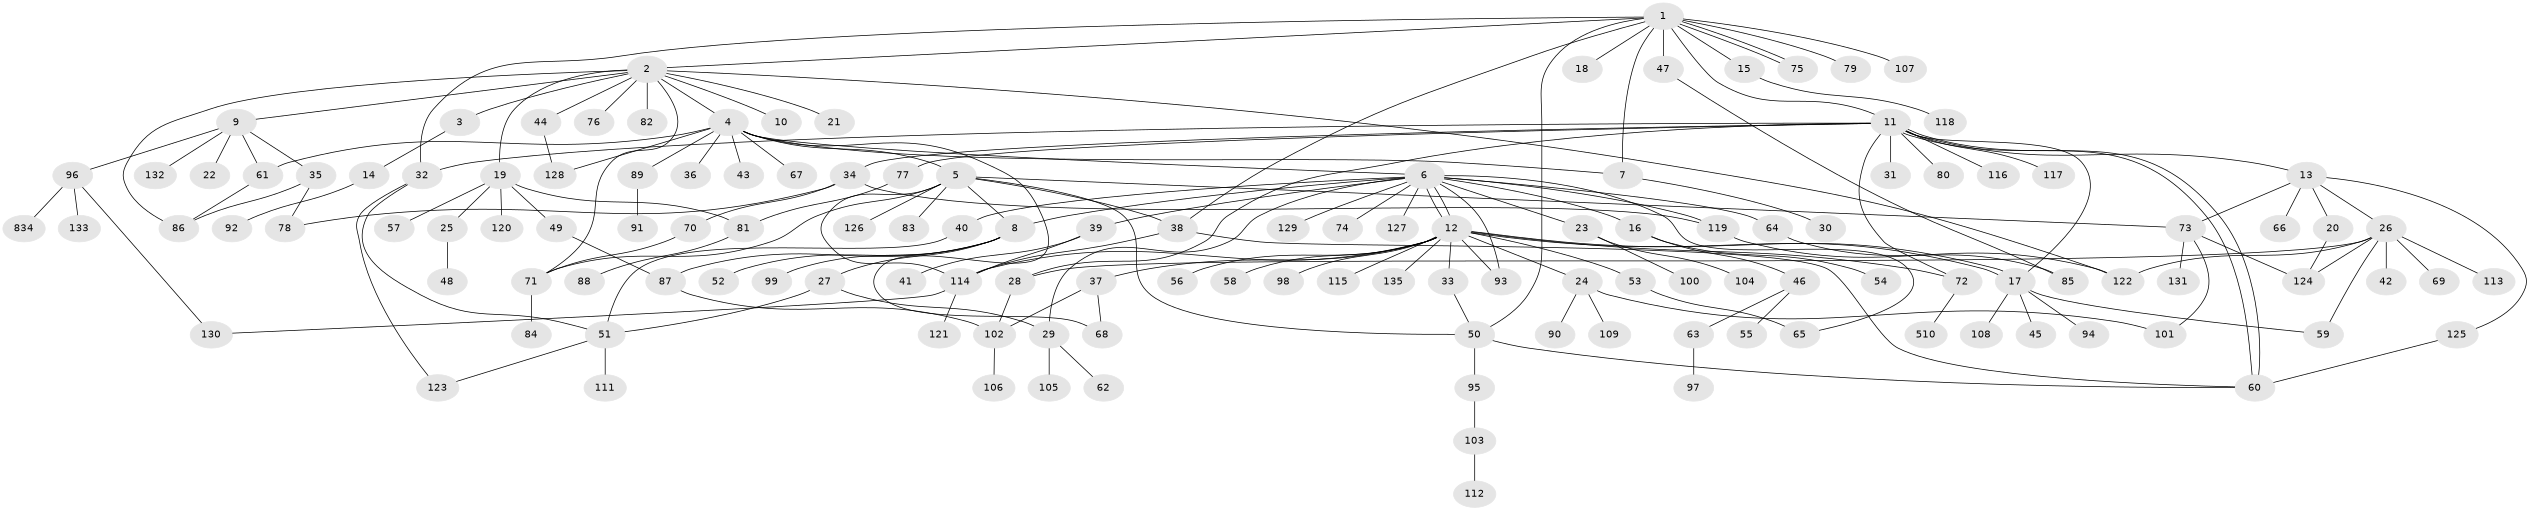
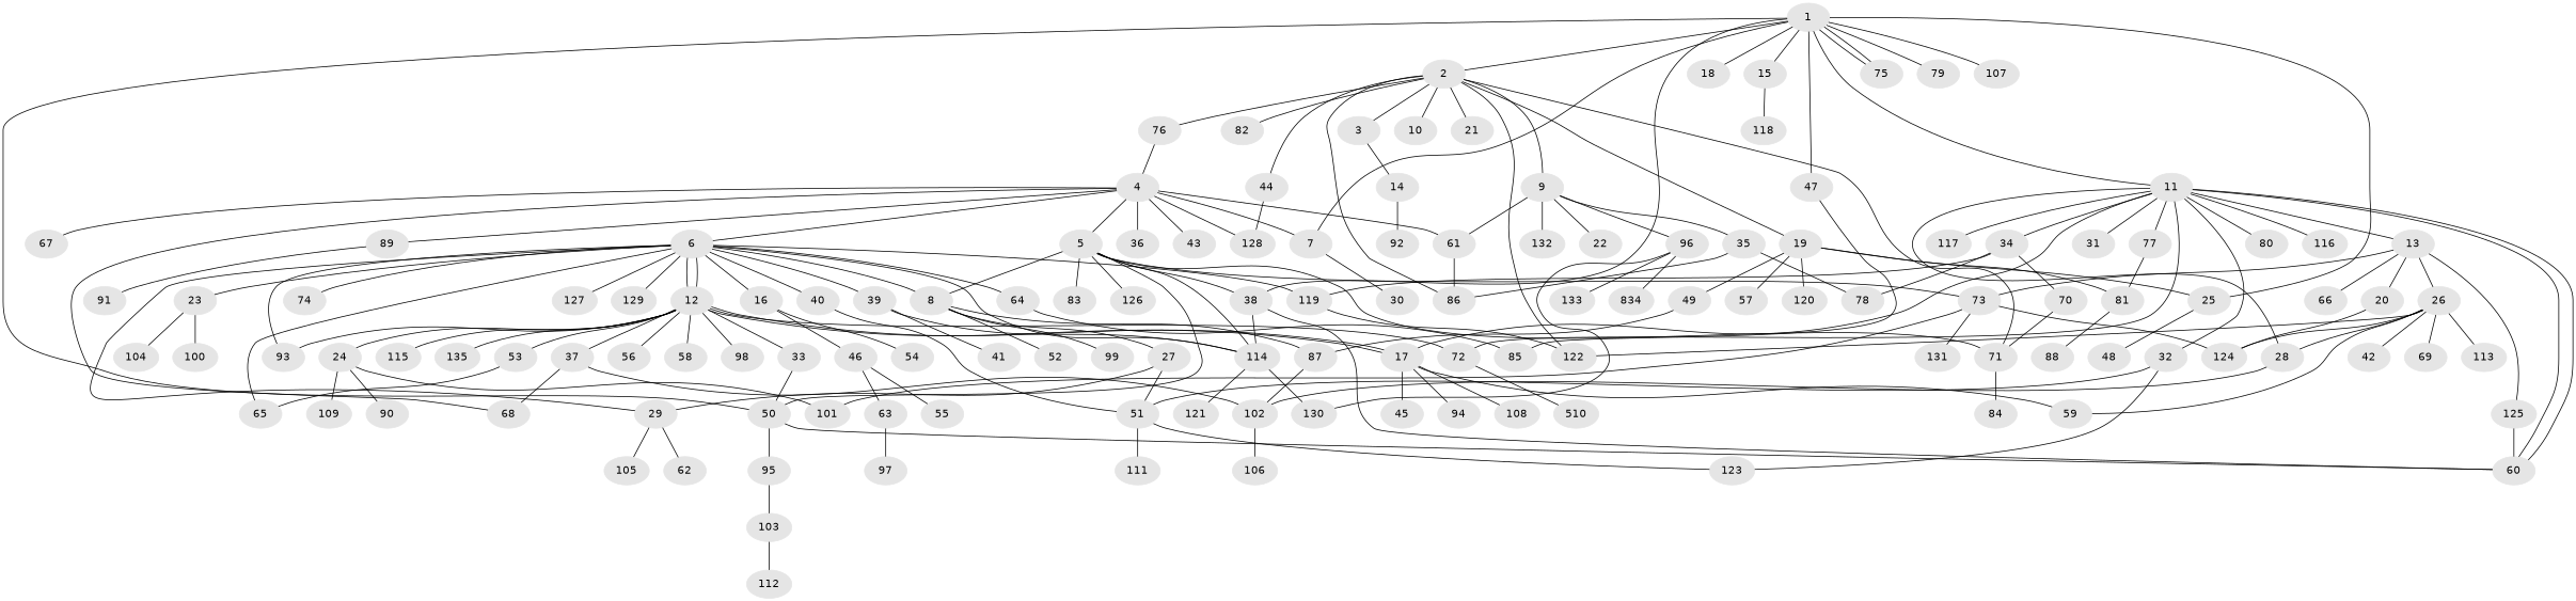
  graph {
    fontname="DejaVu Sans"
    node [color=gray90 fontname="DejaVu Sans" style=filled]
    edge [fontname="DejaVu Sans"]
    1
    2
    7
    11
    15
    18
    32
    38
    47
    50
    75
    79
    107
    3
    4
    9
    10
    19
    21
    44
    71
    76
    82
    86
    122
    30
    13
    17
    28
    31
    34
    60
    72
    77
    80
    116
    117
    118
    51
    123
    114
    85
    95
    14
    5
    6
    36
    43
    61
    67
    68
    89
    128
    22
    35
    96
    132
    25
    49
    57
    81
    120
    23
    100
    104
    84
    92
    8
    73
    83
    126
    12
    16
    29
    39
    40
    64
    65
    74
    93
    119
    127
    129
    91
    27
    52
    87
    99
    124
    101
    131
    130
    121
    24
    33
    37
    53
    56
    58
    98
    115
    135
    46
    54
    62
    105
    41
    102
    78
    133
    n111 [label=834]
    20
    26
    66
    125
    45
    59
    94
    108
    70
    n121 [label=510]
    90
    109
    42
    69
    113
    55
    63
    48
    88
    111
    106
    97
    103
    112
    1 -- 2
    1 -- 7
    1 -- 11
    1 -- 15
    1 -- 18
-   1 -- 32
+   1 -- 25
    1 -- 38
    1 -- 47
    1 -- 50
    1 -- 75
    1 -- 75
    1 -- 79
    1 -- 107
    2 -- 3
-   2 -- 4
+   76 -- 4
    2 -- 9
    2 -- 10
    2 -- 19
    2 -- 21
    2 -- 44
    2 -- 71
    2 -- 76
    2 -- 82
    2 -- 86
    2 -- 122
    7 -- 30
    11 -- 32
    11 -- 13
    11 -- 17
    11 -- 28
    11 -- 31
    11 -- 34
    11 -- 60
    11 -- 60
    11 -- 72
    11 -- 77
    11 -- 80
    11 -- 116
    11 -- 117
    15 -- 118
    32 -- 51
    32 -- 123
    38 -- 60
    38 -- 114
    47 -- 85
    50 -- 60
    50 -- 95
    3 -- 14
    4 -- 7
    4 -- 5
    4 -- 6
    4 -- 36
    4 -- 43
    4 -- 61
    4 -- 67
    4 -- 68
    4 -- 89
    4 -- 128
    9 -- 61
    9 -- 22
    9 -- 35
    9 -- 96
    9 -- 132
    19 -- 25
    19 -- 49
    19 -- 57
    19 -- 81
    19 -- 120
    44 -- 128
    71 -- 84
    13 -- 73
    13 -- 20
    13 -- 26
    13 -- 66
    13 -- 125
    17 -- 45
    17 -- 59
    17 -- 94
    17 -- 108
    28 -- 102
    34 -- 119
    34 -- 78
    34 -- 70
    72 -- n121
    77 -- 81
    51 -- 123
    51 -- 111
    114 -- 130
    114 -- 121
    95 -- 103
    14 -- 92
    5 -- 38
    5 -- 50
    5 -- 71
    5 -- 114
    5 -- 8
    5 -- 73
    5 -- 83
    5 -- 126
    6 -- 23
    6 -- 8
    6 -- 12
    6 -- 12
    6 -- 16
    6 -- 29
    6 -- 39
    6 -- 40
    6 -- 64
    6 -- 65
    6 -- 74
    6 -- 93
    6 -- 119
    6 -- 127
    6 -- 129
    61 -- 86
    89 -- 91
    35 -- 86
    35 -- 78
    96 -- 130
    96 -- 133
    96 -- n111
    25 -- 48
    49 -- 87
    81 -- 88
    23 -- 100
    23 -- 104
    8 -- 27
    8 -- 52
    8 -- 87
    8 -- 99
    73 -- 124
    73 -- 101
    73 -- 131
    12 -- 17
    12 -- 17
    12 -- 72
-   12 -- 114
+   6 -- 114
    12 -- 93
    12 -- 24
    12 -- 33
    12 -- 37
    12 -- 53
    12 -- 56
    12 -- 58
    12 -- 98
    12 -- 115
    12 -- 135
    16 -- 46
    16 -- 54
    29 -- 62
    29 -- 105
    39 -- 114
    39 -- 41
    40 -- 51
    64 -- 85
    119 -- 122
    27 -- 51
    27 -- 29
    87 -- 102
    24 -- 101
    24 -- 90
    24 -- 109
    33 -- 50
    37 -- 68
    37 -- 102
    53 -- 65
    46 -- 55
    46 -- 63
    102 -- 106
    20 -- 124
    26 -- 122
    26 -- 28
    26 -- 124
    26 -- 59
    26 -- 42
    26 -- 69
    26 -- 113
    125 -- 60
    70 -- 71
    63 -- 97
    103 -- 112
  }
